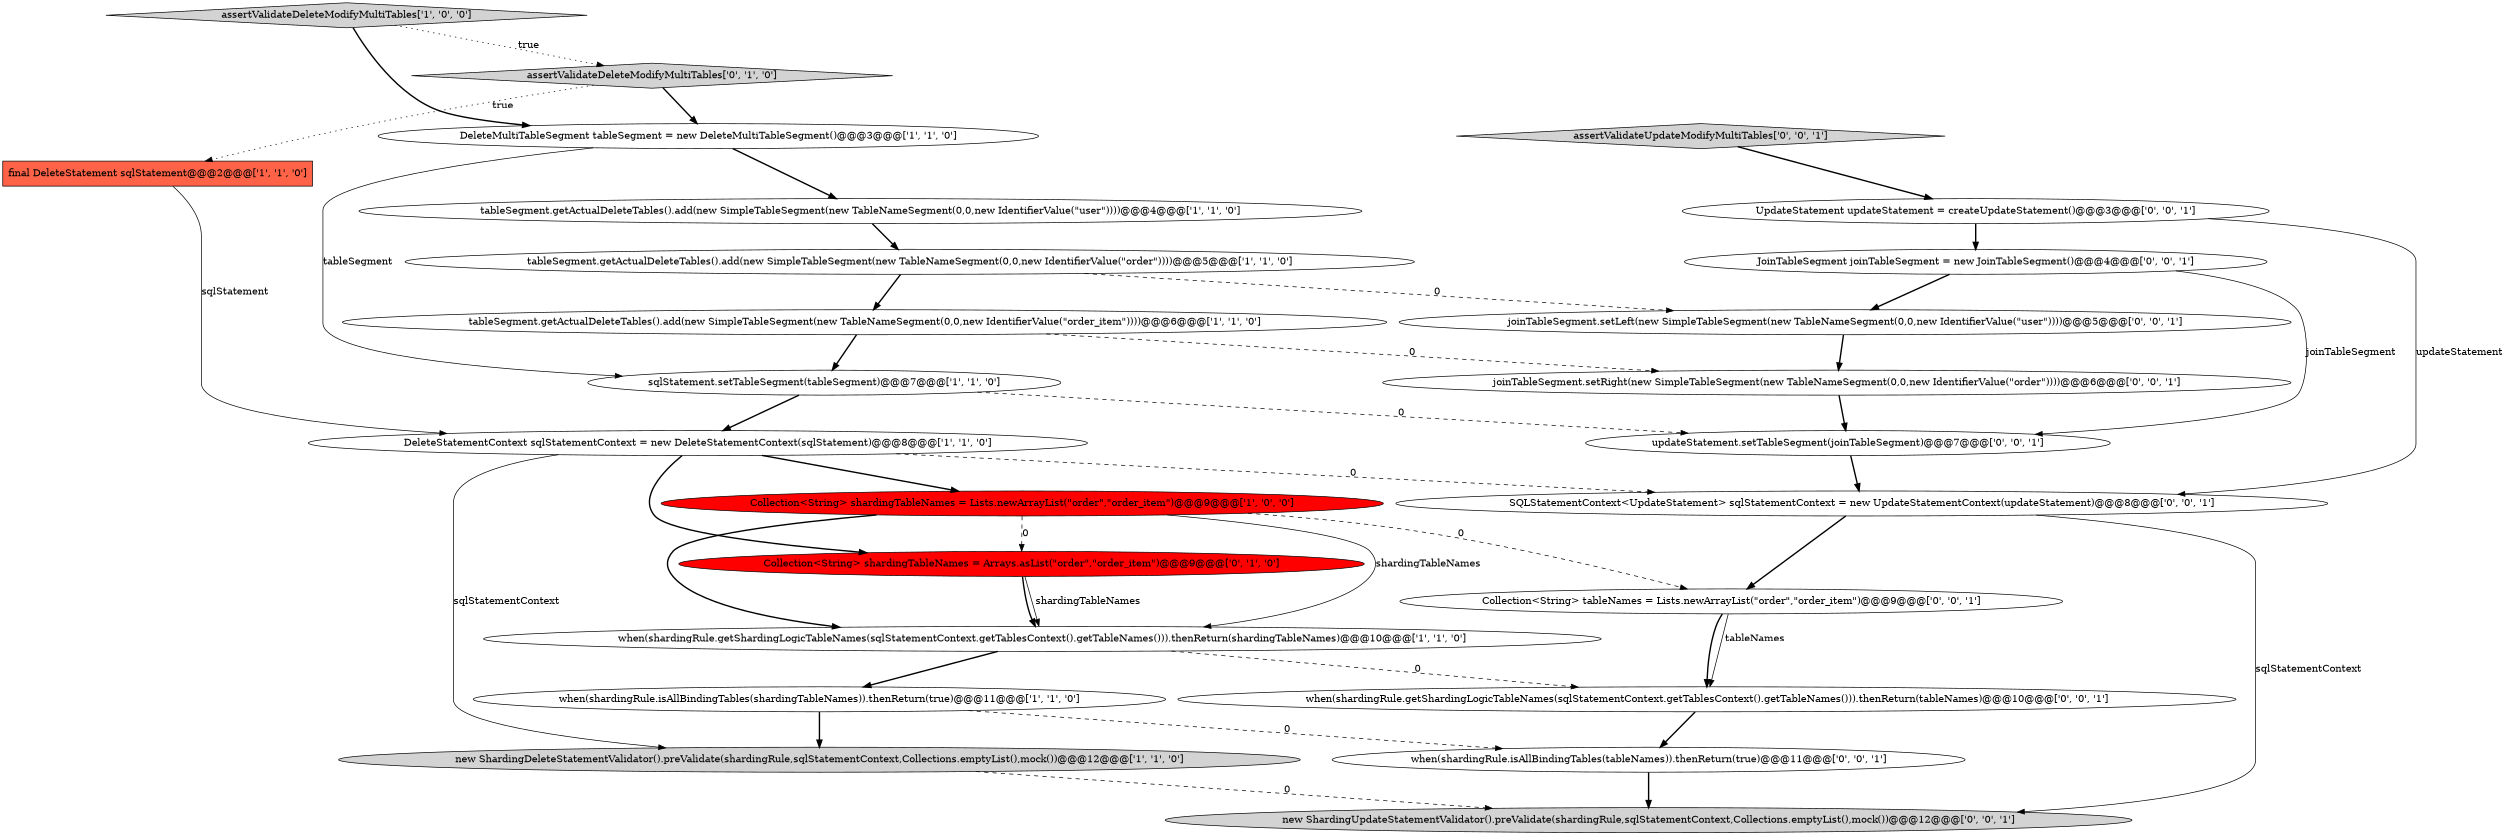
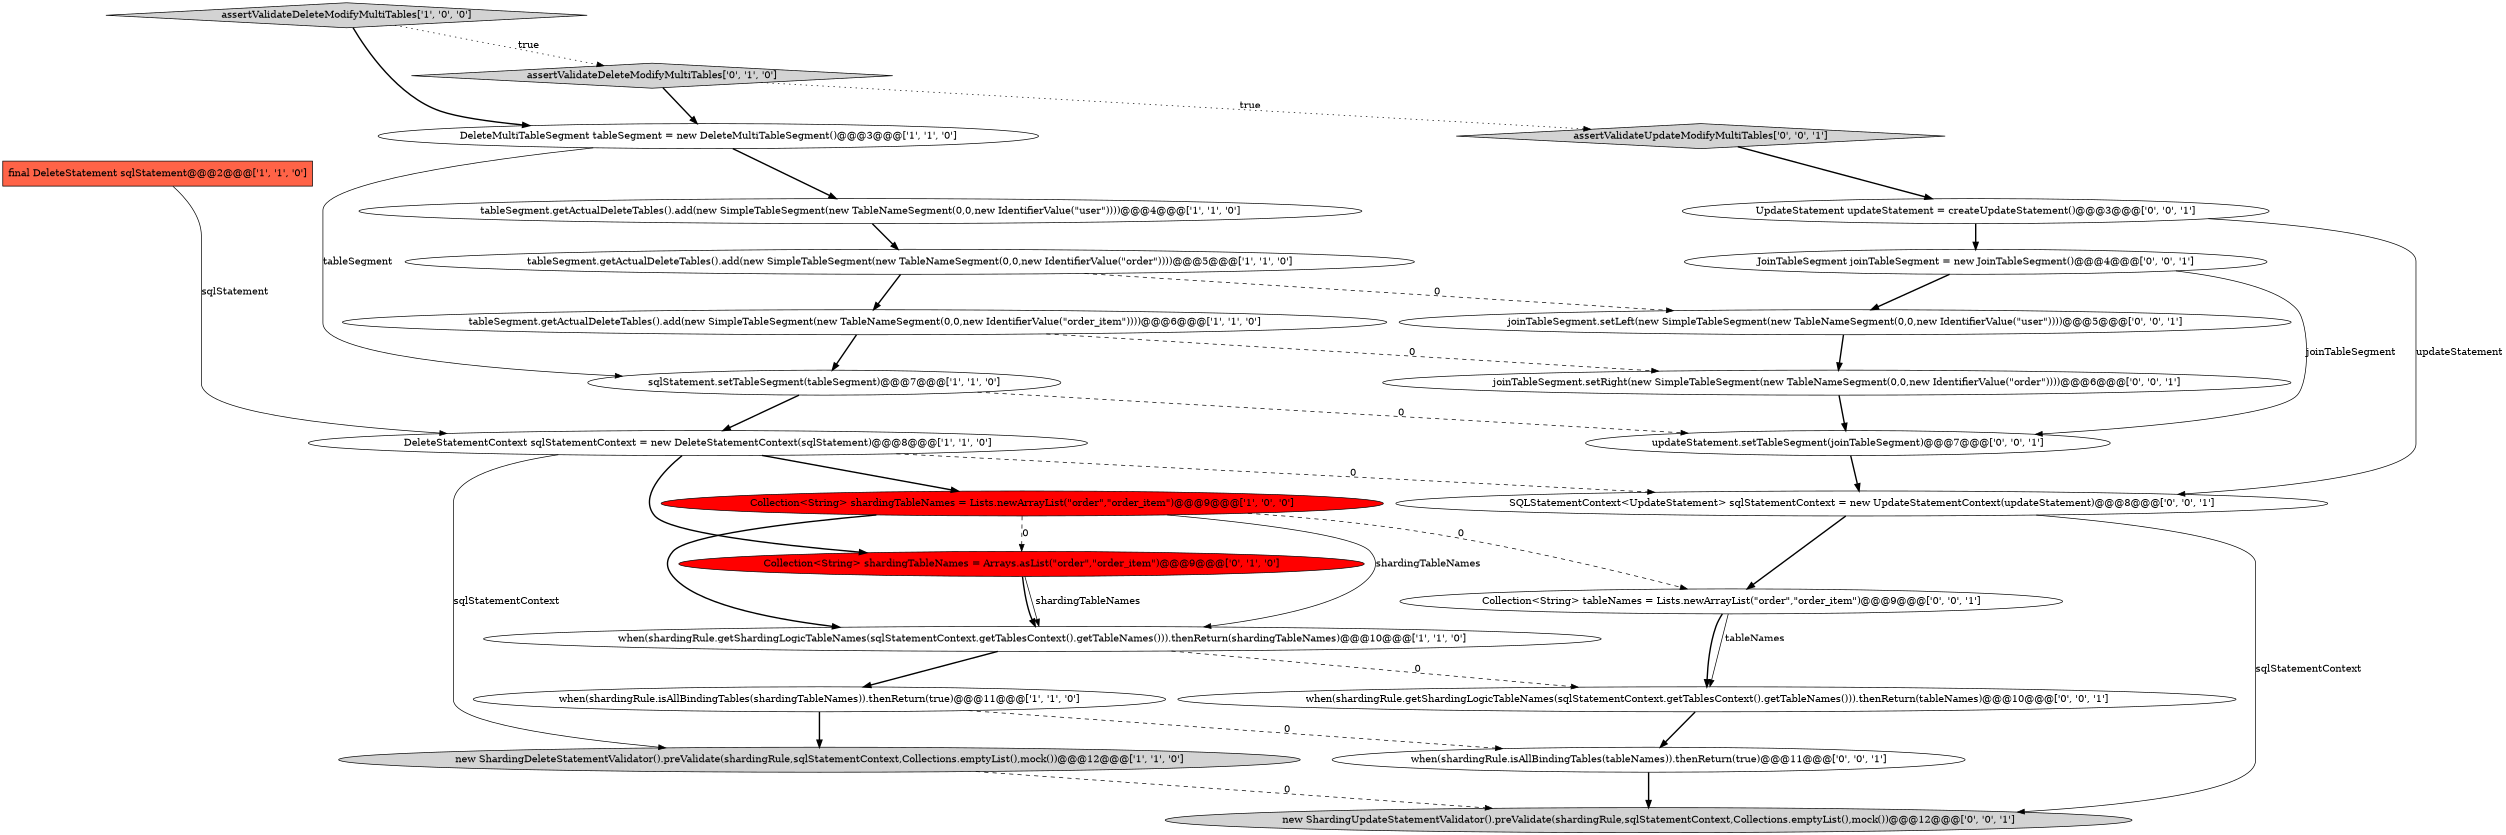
  digraph {
    node [fillcolor=white shape=ellipse style=filled]
    edge [style=bold]
    n1 [fillcolor=lightgray label="new ShardingUpdateStatementValidator().preValidate(shardingRule,sqlStatementContext,Collections.emptyList(),mock())@@@12@@@['0', '0', '1']"]
    n2 [label="JoinTableSegment joinTableSegment = new JoinTableSegment()@@@4@@@['0', '0', '1']"]
    n3 [label="updateStatement.setTableSegment(joinTableSegment)@@@7@@@['0', '0', '1']"]
    n4 [label="joinTableSegment.setLeft(new SimpleTableSegment(new TableNameSegment(0,0,new IdentifierValue(\"user\"))))@@@5@@@['0', '0', '1']"]
    n5 [label="SQLStatementContext<UpdateStatement> sqlStatementContext = new UpdateStatementContext(updateStatement)@@@8@@@['0', '0', '1']"]
    n6 [label="joinTableSegment.setRight(new SimpleTableSegment(new TableNameSegment(0,0,new IdentifierValue(\"order\"))))@@@6@@@['0', '0', '1']"]
    n7 [label="sqlStatement.setTableSegment(tableSegment)@@@7@@@['1', '1', '0']"]
    n8 [label="DeleteStatementContext sqlStatementContext = new DeleteStatementContext(sqlStatement)@@@8@@@['1', '1', '0']"]
    n9 [fillcolor=red label="Collection<String> shardingTableNames = Arrays.asList(\"order\",\"order_item\")@@@9@@@['0', '1', '0']"]
    n10 [fillcolor=red label="Collection<String> shardingTableNames = Lists.newArrayList(\"order\",\"order_item\")@@@9@@@['1', '0', '0']"]
    n11 [fillcolor=lightgray label="new ShardingDeleteStatementValidator().preValidate(shardingRule,sqlStatementContext,Collections.emptyList(),mock())@@@12@@@['1', '1', '0']"]
    n12 [label="when(shardingRule.isAllBindingTables(tableNames)).thenReturn(true)@@@11@@@['0', '0', '1']"]
    n13 [label="UpdateStatement updateStatement = createUpdateStatement()@@@3@@@['0', '0', '1']"]
    n14 [label="Collection<String> tableNames = Lists.newArrayList(\"order\",\"order_item\")@@@9@@@['0', '0', '1']"]
    n15 [fillcolor=tomato label="final DeleteStatement sqlStatement@@@2@@@['1', '1', '0']" shape=box]
    n16 [label="DeleteMultiTableSegment tableSegment = new DeleteMultiTableSegment()@@@3@@@['1', '1', '0']"]
    n17 [label="tableSegment.getActualDeleteTables().add(new SimpleTableSegment(new TableNameSegment(0,0,new IdentifierValue(\"user\"))))@@@4@@@['1', '1', '0']"]
    n18 [label="tableSegment.getActualDeleteTables().add(new SimpleTableSegment(new TableNameSegment(0,0,new IdentifierValue(\"order\"))))@@@5@@@['1', '1', '0']"]
    n19 [fillcolor=lightgray label="assertValidateDeleteModifyMultiTables['0', '1', '0']" shape=diamond]
    n20 [label="when(shardingRule.getShardingLogicTableNames(sqlStatementContext.getTablesContext().getTableNames())).thenReturn(shardingTableNames)@@@10@@@['1', '1', '0']"]
    n21 [label="when(shardingRule.getShardingLogicTableNames(sqlStatementContext.getTablesContext().getTableNames())).thenReturn(tableNames)@@@10@@@['0', '0', '1']"]
    n22 [label="when(shardingRule.isAllBindingTables(shardingTableNames)).thenReturn(true)@@@11@@@['1', '1', '0']"]
    n23 [label="tableSegment.getActualDeleteTables().add(new SimpleTableSegment(new TableNameSegment(0,0,new IdentifierValue(\"order_item\"))))@@@6@@@['1', '1', '0']"]
    n24 [fillcolor=lightgray label="assertValidateUpdateModifyMultiTables['0', '0', '1']" shape=diamond]
    n25 [fillcolor=lightgray label="assertValidateDeleteModifyMultiTables['1', '0', '0']" shape=diamond]
    n2 -> n3 [label=joinTableSegment style=solid]
    n2 -> n4
    n3 -> n5
    n4 -> n6
    n5 -> n1 [label=sqlStatementContext style=solid]
    n5 -> n14
    n6 -> n3
    n7 -> n3 [label=0 style=dashed]
    n7 -> n8
    n8 -> n5 [label=0 style=dashed]
    n8 -> n9
    n8 -> n10
    n8 -> n11 [label=sqlStatementContext style=solid]
    n9 -> n20 [label=shardingTableNames style=solid]
    n9 -> n20
    n10 -> n9 [label=0 style=dashed]
    n10 -> n14 [label=0 style=dashed]
    n10 -> n20
    n10 -> n20 [label=shardingTableNames style=solid]
    n11 -> n1 [label=0 style=dashed]
    n12 -> n1
    n13 -> n2
    n13 -> n5 [label=updateStatement style=solid]
    n14 -> n21 [label=tableNames style=solid]
    n14 -> n21
    n15 -> n8 [label=sqlStatement style=solid]
    n16 -> n7 [label=tableSegment style=solid]
    n16 -> n17
    n17 -> n18
    n18 -> n4 [label=0 style=dashed]
    n18 -> n23
-   n19 -> n15 [label=true style=dotted]
+   n19 -> n24 [label=true style=dotted]
    n19 -> n16
    n20 -> n21 [label=0 style=dashed]
    n20 -> n22
    n21 -> n12
    n22 -> n11
    n22 -> n12 [label=0 style=dashed]
    n23 -> n6 [label=0 style=dashed]
    n23 -> n7
    n24 -> n13
    n25 -> n16
    n25 -> n19 [label=true style=dotted]
  }
